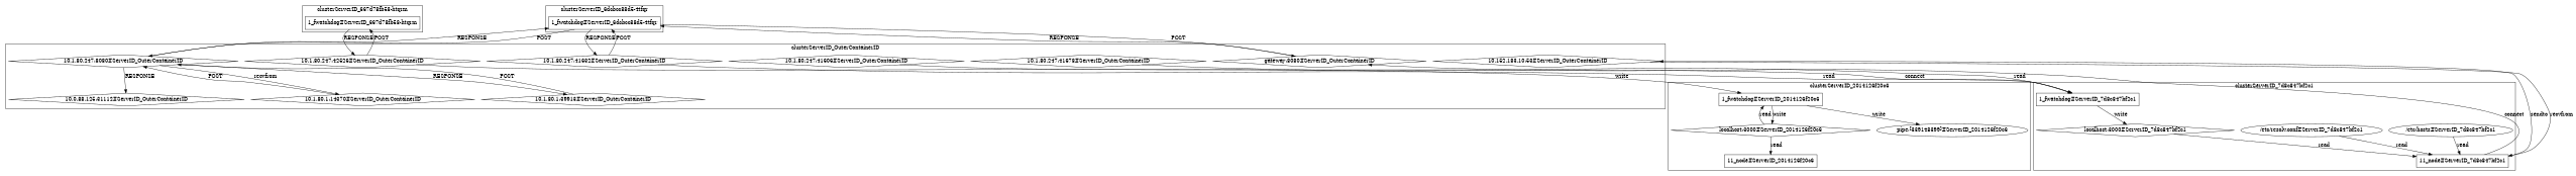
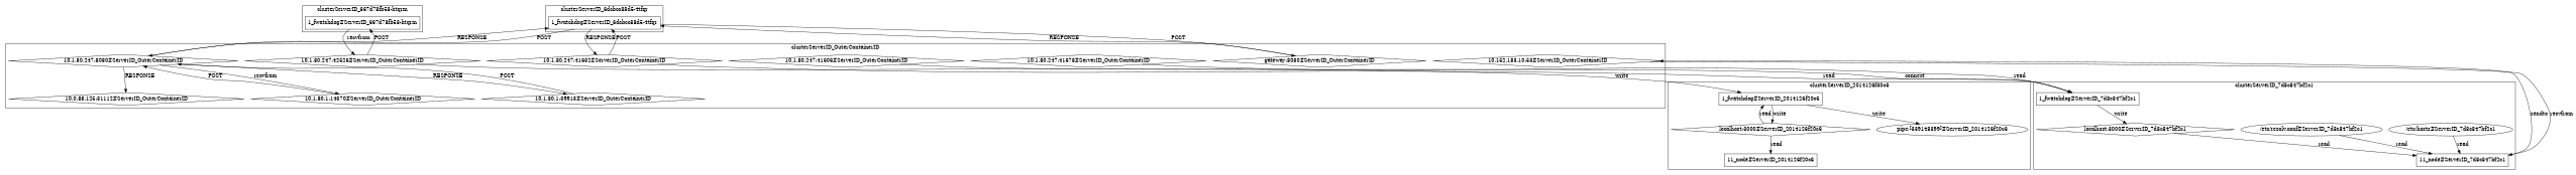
  digraph {
    node [shape=diamond]
    "1_fwatchdog#ServerID_2014126f20c6" [shape=box]
    "localhost:3000#ServerID_2014126f20c6"
    "11_node#ServerID_2014126f20c6" [shape=box]
    "pipe:[339148399]#ServerID_2014126f20c6" [shape=ellipse]
    "1_fwatchdog#ServerID_667d78fb58-htqrm" [shape=box]
    "1_fwatchdog#ServerID_6dcbcc88d5-4tfqr" [shape=box]
    "1_fwatchdog#ServerID_7d8c847bf2c1" [shape=box]
    "localhost:3000#ServerID_7d8c847bf2c1"
    "11_node#ServerID_7d8c847bf2c1" [shape=box]
    "/etc/hosts#ServerID_7d8c847bf2c1" [shape=ellipse]
    "/etc/resolv.conf#ServerID_7d8c847bf2c1" [shape=ellipse]
    "gateway:8080#ServerID_OuterContainerID"
    "10.1.80.247:8080#ServerID_OuterContainerID"
    "10.1.80.247:42526#ServerID_OuterContainerID"
    "10.1.80.247:41632#ServerID_OuterContainerID"
    "10.152.183.10:53#ServerID_OuterContainerID"
    "10.1.80.247:41606#ServerID_OuterContainerID"
    "10.1.80.247:41678#ServerID_OuterContainerID"
    "10.1.80.1:39913#ServerID_OuterContainerID"
    "10.0.88.125:31112#ServerID_OuterContainerID"
    "10.1.80.1:14370#ServerID_OuterContainerID"
    subgraph cluster_1 {
-     label=clusterServerID_2014126f20c6
+     label=clusterServerID_2014126f30c6
      "1_fwatchdog#ServerID_2014126f20c6"
      "localhost:3000#ServerID_2014126f20c6"
      "11_node#ServerID_2014126f20c6"
      "pipe:[339148399]#ServerID_2014126f20c6"
    }
    subgraph cluster_2 {
      label="clusterServerID_667d78fb58-htqrm"
      "1_fwatchdog#ServerID_667d78fb58-htqrm"
    }
    subgraph cluster_3 {
      label="clusterServerID_6dcbcc88d5-4tfqr"
      "1_fwatchdog#ServerID_6dcbcc88d5-4tfqr"
    }
    subgraph cluster_4 {
      label=clusterServerID_7d8c847bf2c1
      "1_fwatchdog#ServerID_7d8c847bf2c1"
      "localhost:3000#ServerID_7d8c847bf2c1"
      "11_node#ServerID_7d8c847bf2c1"
      "/etc/hosts#ServerID_7d8c847bf2c1"
      "/etc/resolv.conf#ServerID_7d8c847bf2c1"
    }
    subgraph cluster_5 {
      label=clusterServerID_OuterContainerID
      "gateway:8080#ServerID_OuterContainerID"
      "10.1.80.247:8080#ServerID_OuterContainerID"
      "10.1.80.247:42526#ServerID_OuterContainerID"
      "10.1.80.247:41632#ServerID_OuterContainerID"
      "10.152.183.10:53#ServerID_OuterContainerID"
      "10.1.80.247:41606#ServerID_OuterContainerID"
      "10.1.80.247:41678#ServerID_OuterContainerID"
      "10.1.80.1:39913#ServerID_OuterContainerID"
      "10.0.88.125:31112#ServerID_OuterContainerID"
      "10.1.80.1:14370#ServerID_OuterContainerID"
    }
    "1_fwatchdog#ServerID_2014126f20c6" -> "localhost:3000#ServerID_2014126f20c6" [label=write]
    "1_fwatchdog#ServerID_2014126f20c6" -> "pipe:[339148399]#ServerID_2014126f20c6" [label=write]
    "localhost:3000#ServerID_2014126f20c6" -> "1_fwatchdog#ServerID_2014126f20c6" [label=read]
    "localhost:3000#ServerID_2014126f20c6" -> "11_node#ServerID_2014126f20c6" [label=read]
-   "1_fwatchdog#ServerID_667d78fb58-htqrm" -> "10.1.80.247:42526#ServerID_OuterContainerID" [label=RESPONSE]
+   "1_fwatchdog#ServerID_667d78fb58-htqrm" -> "10.1.80.247:42526#ServerID_OuterContainerID" [label=recvfrom]
    "1_fwatchdog#ServerID_6dcbcc88d5-4tfqr" -> "gateway:8080#ServerID_OuterContainerID" [label=POST]
    "1_fwatchdog#ServerID_6dcbcc88d5-4tfqr" -> "10.1.80.247:8080#ServerID_OuterContainerID" [label=POST]
    "1_fwatchdog#ServerID_6dcbcc88d5-4tfqr" -> "10.1.80.247:41632#ServerID_OuterContainerID" [label=RESPONSE]
    "1_fwatchdog#ServerID_7d8c847bf2c1" -> "localhost:3000#ServerID_7d8c847bf2c1" [label=write]
    "localhost:3000#ServerID_7d8c847bf2c1" -> "11_node#ServerID_7d8c847bf2c1" [label=read]
-   "11_node#ServerID_7d8c847bf2c1" -> "gateway:8080#ServerID_OuterContainerID" [label=connect]
    "11_node#ServerID_7d8c847bf2c1" -> "10.152.183.10:53#ServerID_OuterContainerID" [label=sendto]
    "/etc/hosts#ServerID_7d8c847bf2c1" -> "11_node#ServerID_7d8c847bf2c1" [label=read]
    "/etc/resolv.conf#ServerID_7d8c847bf2c1" -> "11_node#ServerID_7d8c847bf2c1" [label=read]
    "gateway:8080#ServerID_OuterContainerID" -> "1_fwatchdog#ServerID_6dcbcc88d5-4tfqr" [label=RESPONSE]
    "10.1.80.247:8080#ServerID_OuterContainerID" -> "1_fwatchdog#ServerID_6dcbcc88d5-4tfqr" [label=RESPONSE]
    "10.1.80.247:8080#ServerID_OuterContainerID" -> "10.1.80.1:39913#ServerID_OuterContainerID" [label=RESPONSE]
    "10.1.80.247:8080#ServerID_OuterContainerID" -> "10.0.88.125:31112#ServerID_OuterContainerID" [label=RESPONSE]
    "10.1.80.247:8080#ServerID_OuterContainerID" -> "10.1.80.1:14370#ServerID_OuterContainerID" [label=recvfrom]
    "10.1.80.247:42526#ServerID_OuterContainerID" -> "1_fwatchdog#ServerID_2014126f20c6" [label=write]
    "10.1.80.247:42526#ServerID_OuterContainerID" -> "1_fwatchdog#ServerID_667d78fb58-htqrm" [label=POST]
    "10.1.80.247:41632#ServerID_OuterContainerID" -> "1_fwatchdog#ServerID_6dcbcc88d5-4tfqr" [label=POST]
    "10.1.80.247:41632#ServerID_OuterContainerID" -> "1_fwatchdog#ServerID_7d8c847bf2c1" [label=read]
    "10.152.183.10:53#ServerID_OuterContainerID" -> "11_node#ServerID_7d8c847bf2c1" [label=recvfrom]
    "10.1.80.247:41606#ServerID_OuterContainerID" -> "1_fwatchdog#ServerID_7d8c847bf2c1" [label=connect]
    "10.1.80.247:41678#ServerID_OuterContainerID" -> "1_fwatchdog#ServerID_7d8c847bf2c1" [label=read]
    "10.1.80.1:39913#ServerID_OuterContainerID" -> "10.1.80.247:8080#ServerID_OuterContainerID" [label=POST]
    "10.1.80.1:14370#ServerID_OuterContainerID" -> "10.1.80.247:8080#ServerID_OuterContainerID" [label=POST]
  }
